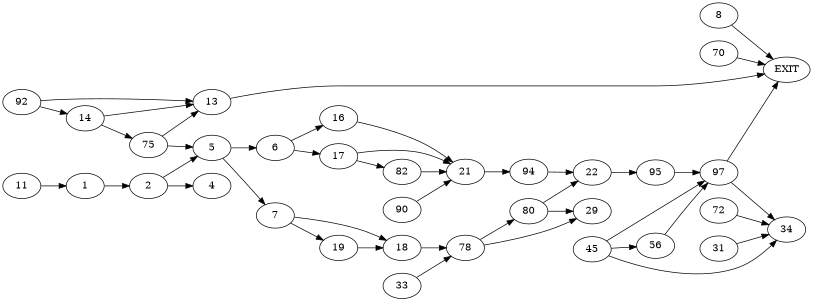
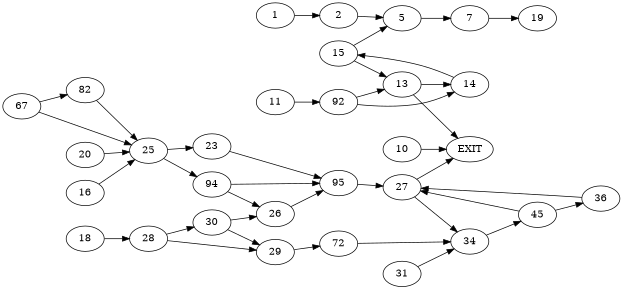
  digraph {
    rankdir=LR
    1
    2
    n3 [label=EXIT]
-   4
    5
-   6
    7
-   8
    16
-   17
+   17 [label=67]
    18
    19
-   21
+   21 [label=25]
    n14 [label=82]
-   28 [label=78]
-   10 [label=70]
+   28
+   10
    n17 [label=92]
    11
    13
    14
-   15 [label=75]
-   20 [label=90]
+   15
+   20
+   23
    n24 [label=94]
    29
-   30 [label=80]
+   30
    n27 [label=95]
-   26 [label=22]
-   27 [label=97]
+   26
+   27
    34
    n31 [label=72]
    31
-   33
    n34 [label=45]
-   36 [label=56]
+   36
    1 -> 2
-   2 -> 4
    2 -> 5
-   5 -> 6
    5 -> 7
-   6 -> 16
-   6 -> 17
-   7 -> 18
    7 -> 19
-   8 -> n3
    16 -> 21
    17 -> 21
    17 -> n14
    18 -> 28
-   19 -> 18
+   21 -> 23
    21 -> n24
    n14 -> 21
    28 -> 29
    28 -> 30
    10 -> n3
    n17 -> 13
    n17 -> 14
-   11 -> 1
+   11 -> n17
    13 -> n3
-   14 -> 13
+   13 -> 14
    14 -> 15
    15 -> 5
    15 -> 13
    20 -> 21
+   23 -> n27
+   n24 -> n27
    n24 -> 26
+   29 -> n31
    30 -> 29
    30 -> 26
    n27 -> 27
    26 -> n27
    27 -> n3
    27 -> 34
-   n34 -> 34
+   34 -> n34
    n31 -> 34
    31 -> 34
-   33 -> 28
    n34 -> 27
    n34 -> 36
    36 -> 27
  }
